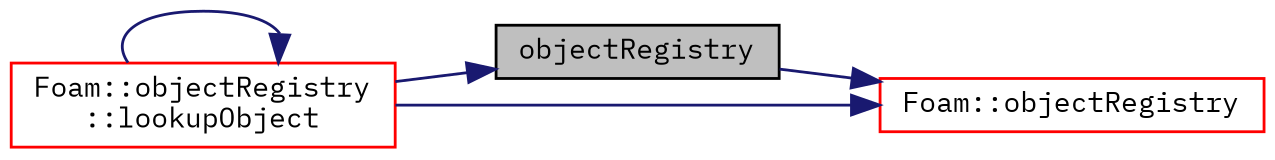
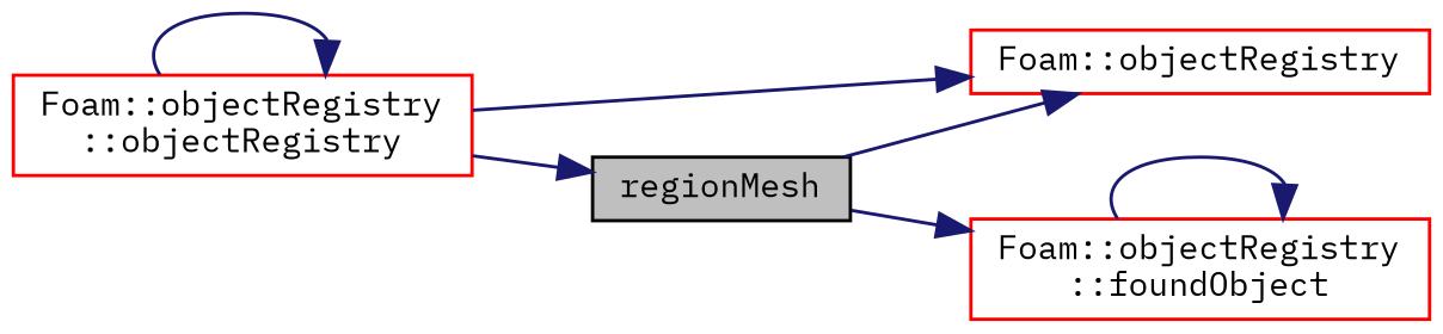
  digraph {
    fontname="IBM Plex Mono"
    rankdir=LR
    node [color=red fontname="IBM Plex Mono" fontsize=10 shape=record]
    edge [color=midnightblue fontname="IBM Plex Mono" fontsize=10 labelfontname=FreeSans labelfontsize=10 style=solid]
-   n1 [color=black fillcolor=grey75 fontcolor=black height=0.2 label=objectRegistry style=filled width=0.4]
+   n1 [color=black fillcolor=grey75 fontcolor=black height=0.2 label=regionMesh style=filled width=0.4]
    n2 [height=0.2 label="Foam::objectRegistry" width=0.4]
-   n4 [height=0.2 label="Foam::objectRegistry\l::lookupObject" width=0.4]
+   n3 [height=0.2 label="Foam::objectRegistry\l::foundObject" width=0.4]
+   n4 [height=0.2 label="Foam::objectRegistry\l::objectRegistry" width=0.4]
    n1 -> n2
+   n1 -> n3
+   n3 -> n3
    n4 -> n1
    n4 -> n2
    n4 -> n4
  }
